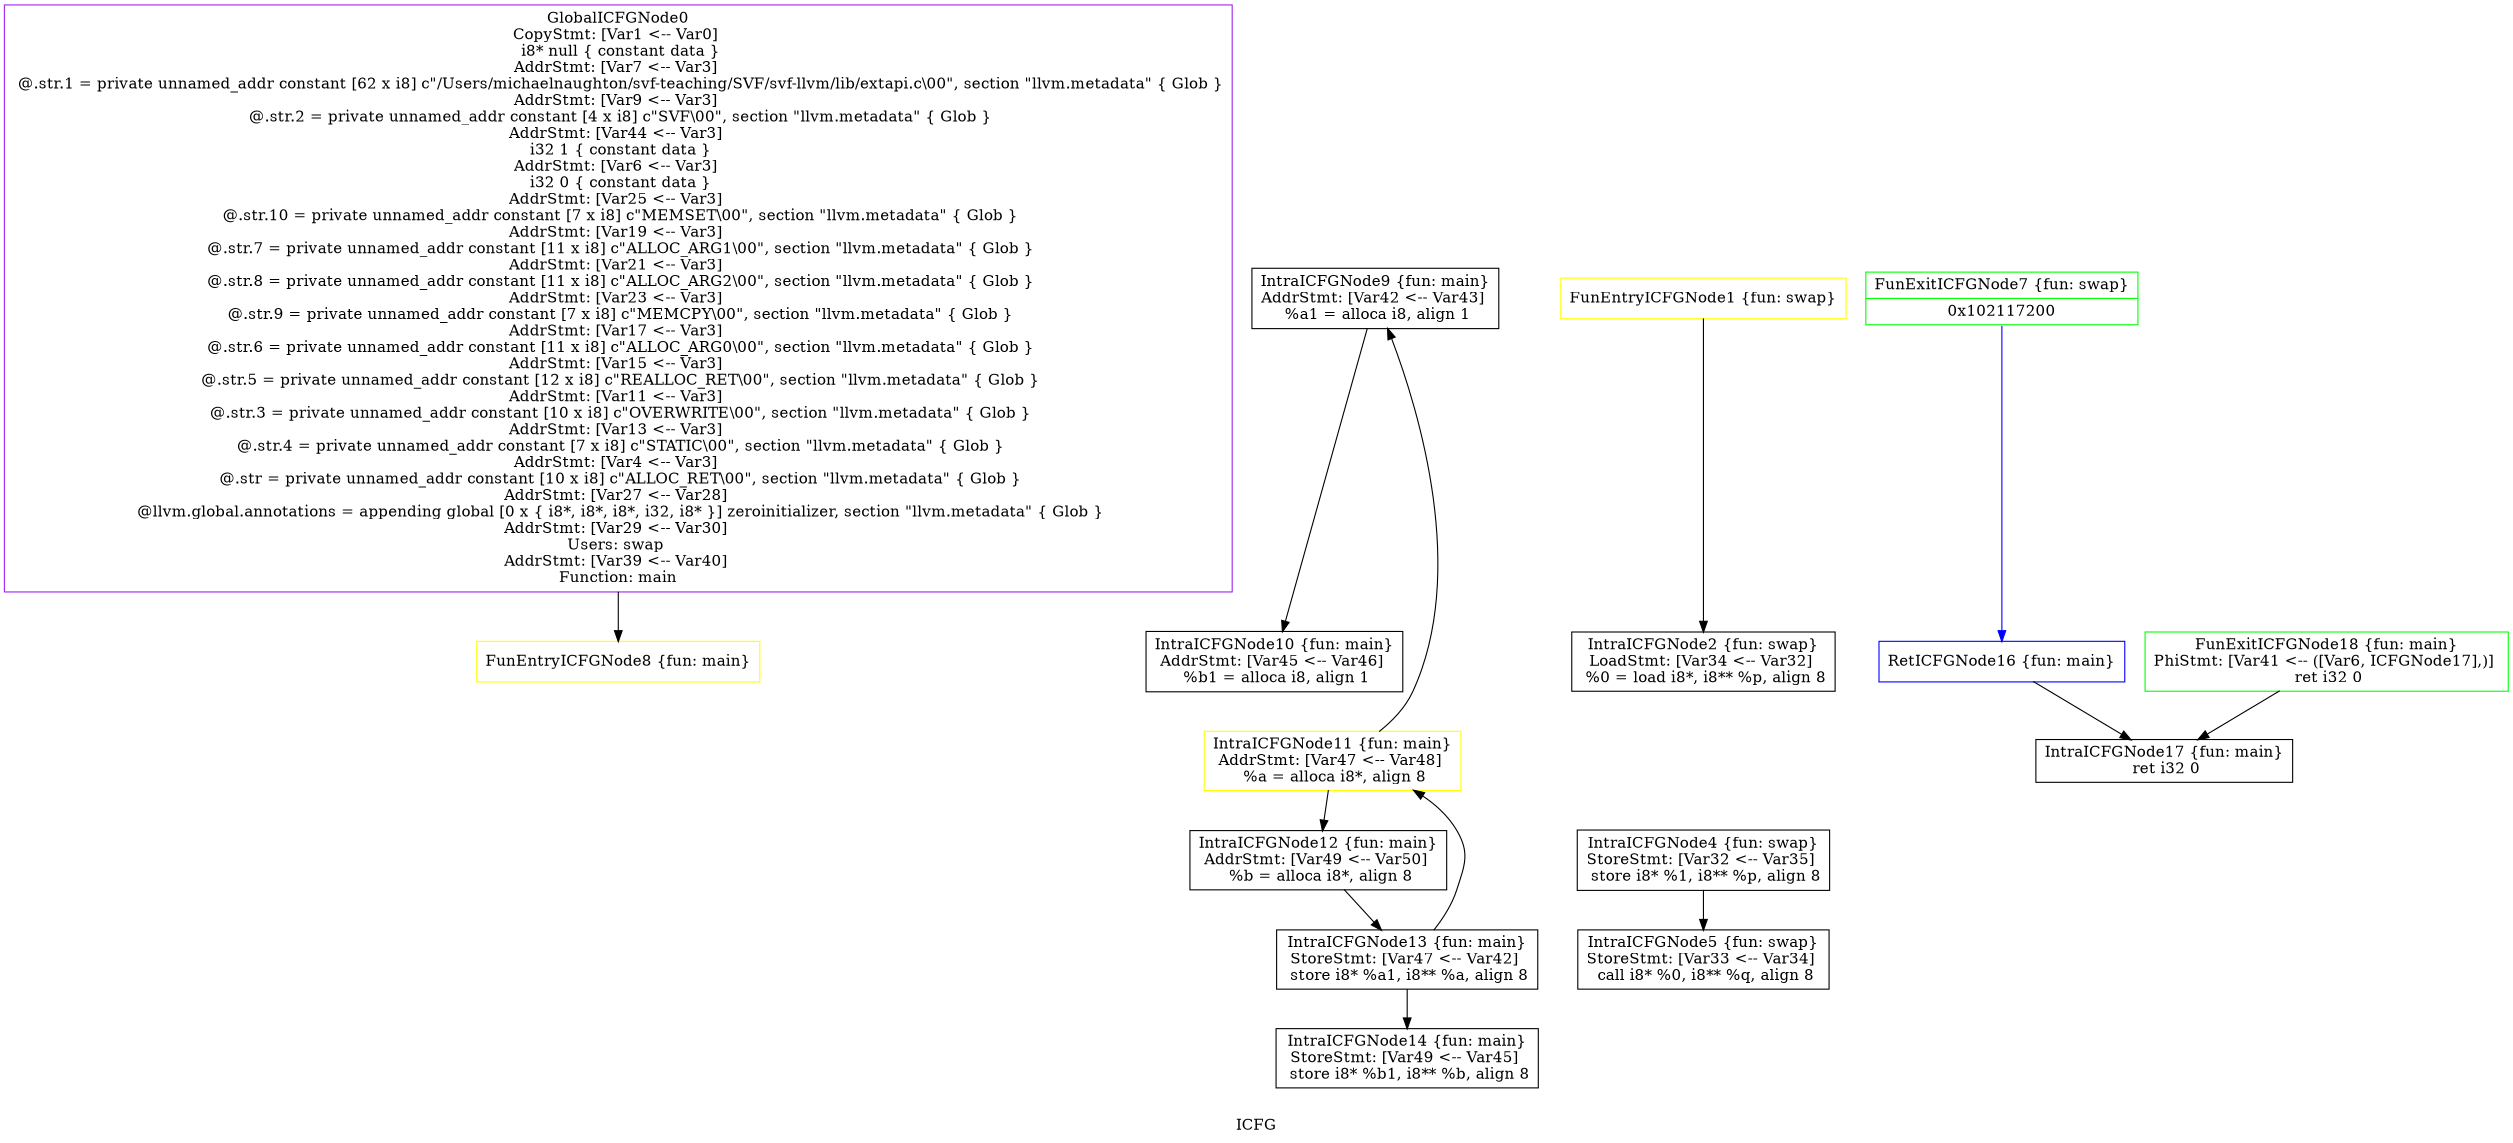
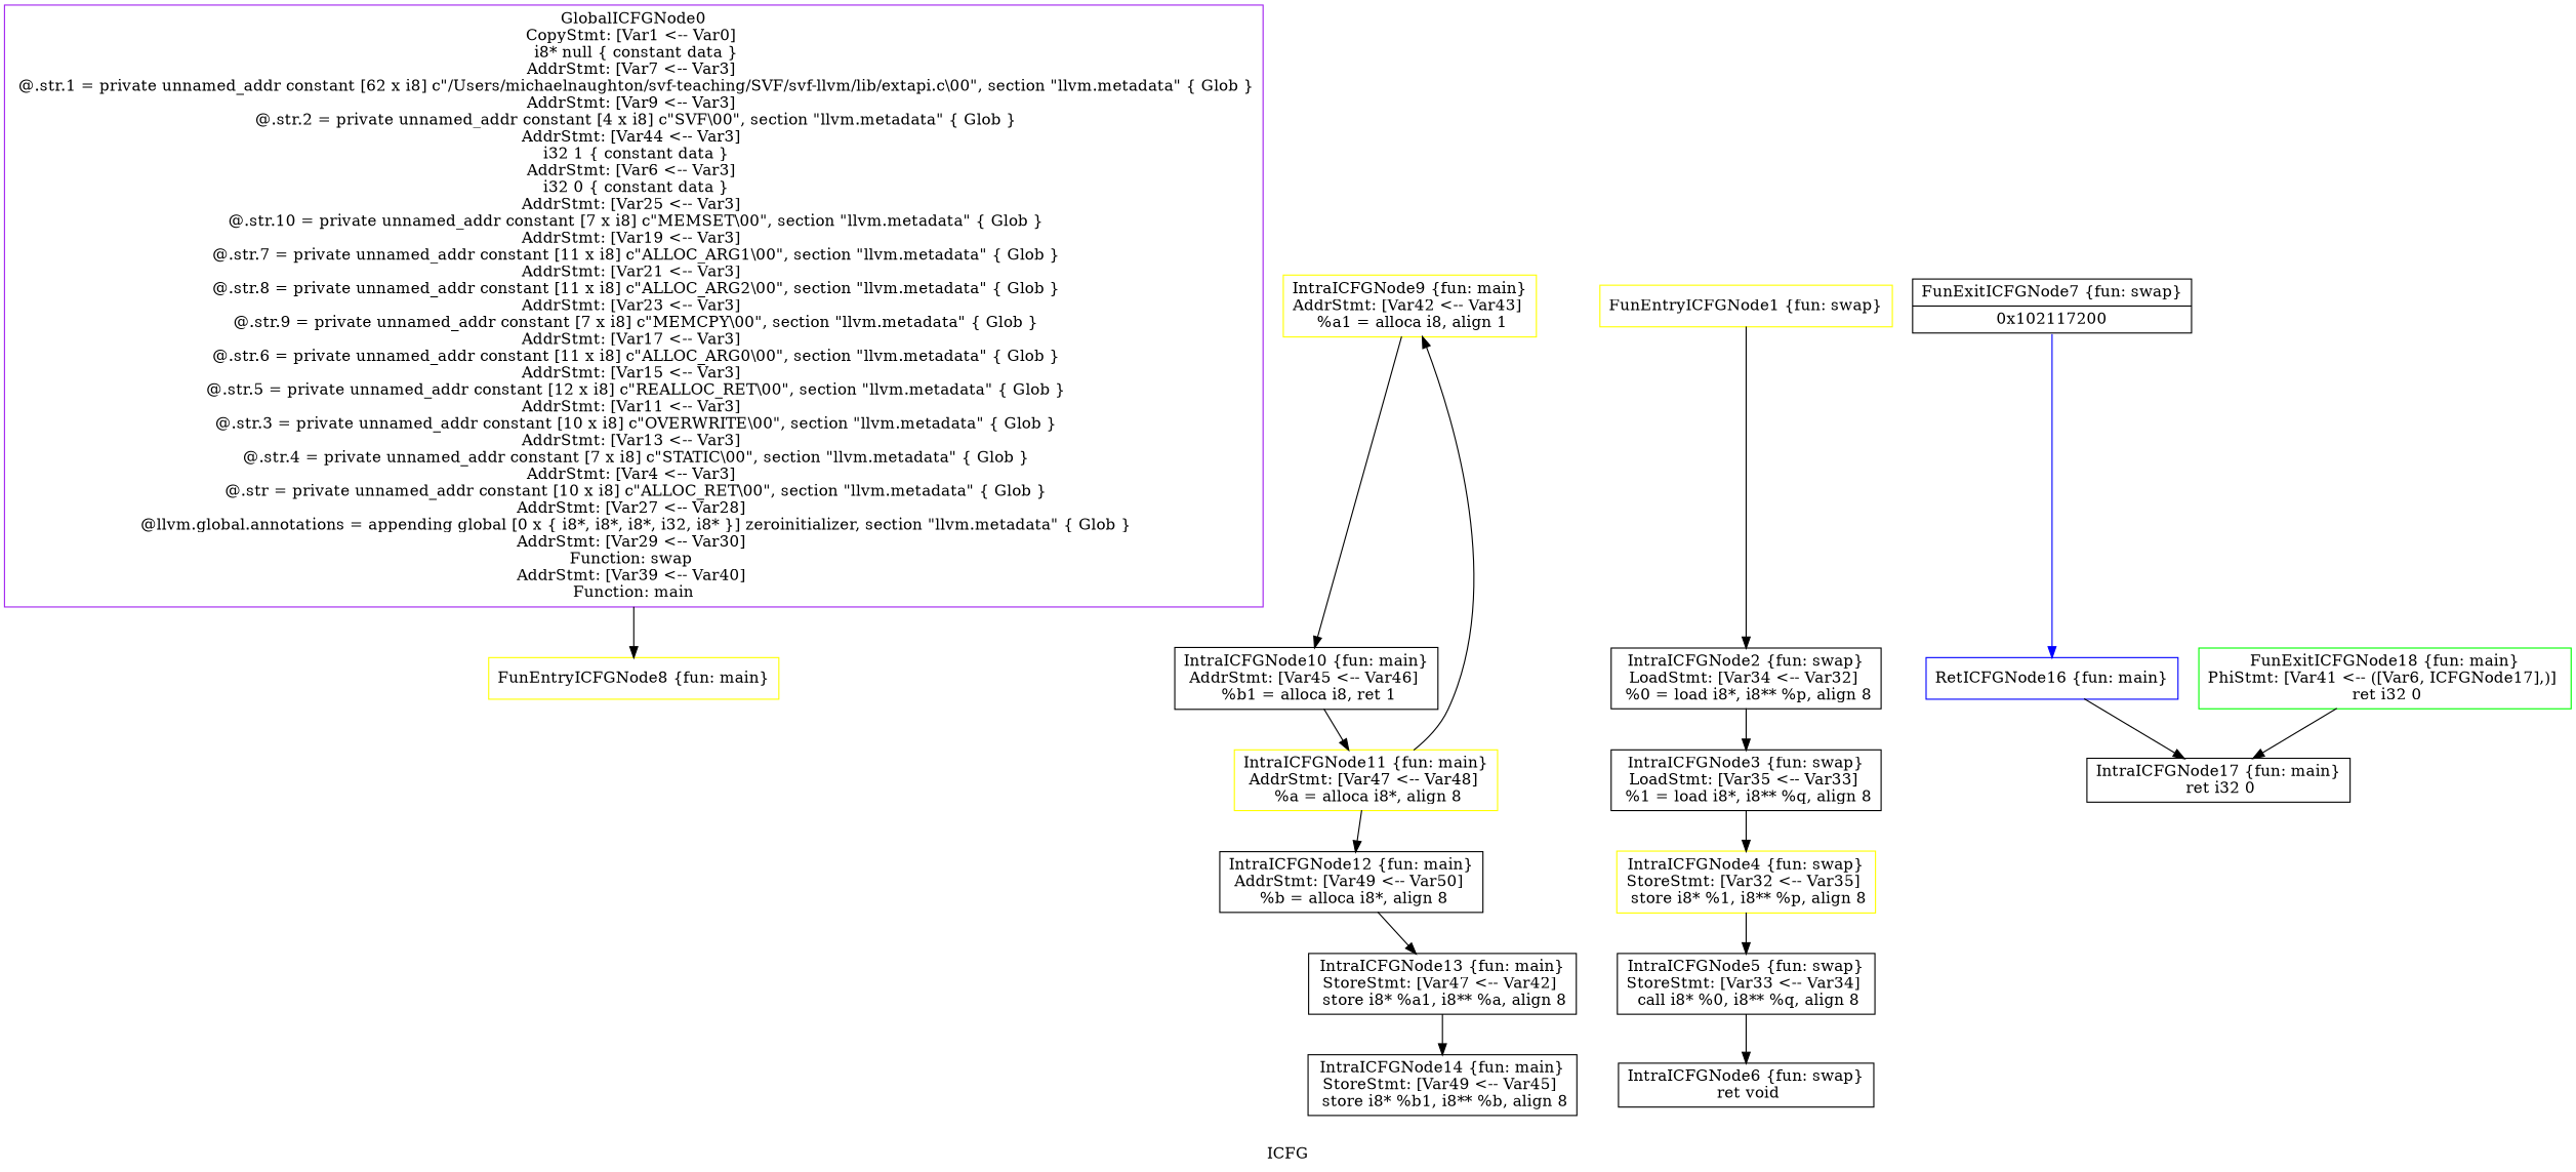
  digraph {
    label=ICFG
    node [color=black shape=record]
    edge [style=solid]
-   n1 [color=purple label="{GlobalICFGNode0\nCopyStmt: [Var1 \<-- Var0]  \n i8* null \{ constant data \}\nAddrStmt: [Var7 \<-- Var3]  \n @.str.1 = private unnamed_addr constant [62 x i8] c\"/Users/michaelnaughton/svf-teaching/SVF/svf-llvm/lib/extapi.c\\00\", section \"llvm.metadata\" \{ Glob  \}\nAddrStmt: [Var9 \<-- Var3]  \n @.str.2 = private unnamed_addr constant [4 x i8] c\"SVF\\00\", section \"llvm.metadata\" \{ Glob  \}\nAddrStmt: [Var44 \<-- Var3]  \n i32 1 \{ constant data \}\nAddrStmt: [Var6 \<-- Var3]  \n i32 0 \{ constant data \}\nAddrStmt: [Var25 \<-- Var3]  \n @.str.10 = private unnamed_addr constant [7 x i8] c\"MEMSET\\00\", section \"llvm.metadata\" \{ Glob  \}\nAddrStmt: [Var19 \<-- Var3]  \n @.str.7 = private unnamed_addr constant [11 x i8] c\"ALLOC_ARG1\\00\", section \"llvm.metadata\" \{ Glob  \}\nAddrStmt: [Var21 \<-- Var3]  \n @.str.8 = private unnamed_addr constant [11 x i8] c\"ALLOC_ARG2\\00\", section \"llvm.metadata\" \{ Glob  \}\nAddrStmt: [Var23 \<-- Var3]  \n @.str.9 = private unnamed_addr constant [7 x i8] c\"MEMCPY\\00\", section \"llvm.metadata\" \{ Glob  \}\nAddrStmt: [Var17 \<-- Var3]  \n @.str.6 = private unnamed_addr constant [11 x i8] c\"ALLOC_ARG0\\00\", section \"llvm.metadata\" \{ Glob  \}\nAddrStmt: [Var15 \<-- Var3]  \n @.str.5 = private unnamed_addr constant [12 x i8] c\"REALLOC_RET\\00\", section \"llvm.metadata\" \{ Glob  \}\nAddrStmt: [Var11 \<-- Var3]  \n @.str.3 = private unnamed_addr constant [10 x i8] c\"OVERWRITE\\00\", section \"llvm.metadata\" \{ Glob  \}\nAddrStmt: [Var13 \<-- Var3]  \n @.str.4 = private unnamed_addr constant [7 x i8] c\"STATIC\\00\", section \"llvm.metadata\" \{ Glob  \}\nAddrStmt: [Var4 \<-- Var3]  \n @.str = private unnamed_addr constant [10 x i8] c\"ALLOC_RET\\00\", section \"llvm.metadata\" \{ Glob  \}\nAddrStmt: [Var27 \<-- Var28]  \n @llvm.global.annotations = appending global [0 x \{ i8*, i8*, i8*, i32, i8* \}] zeroinitializer, section \"llvm.metadata\" \{ Glob  \}\nAddrStmt: [Var29 \<-- Var30]  \nUsers: swap \nAddrStmt: [Var39 \<-- Var40]  \nFunction: main }"]
+   n1 [color=purple label="{GlobalICFGNode0\nCopyStmt: [Var1 \<-- Var0]  \n i8* null \{ constant data \}\nAddrStmt: [Var7 \<-- Var3]  \n @.str.1 = private unnamed_addr constant [62 x i8] c\"/Users/michaelnaughton/svf-teaching/SVF/svf-llvm/lib/extapi.c\\00\", section \"llvm.metadata\" \{ Glob  \}\nAddrStmt: [Var9 \<-- Var3]  \n @.str.2 = private unnamed_addr constant [4 x i8] c\"SVF\\00\", section \"llvm.metadata\" \{ Glob  \}\nAddrStmt: [Var44 \<-- Var3]  \n i32 1 \{ constant data \}\nAddrStmt: [Var6 \<-- Var3]  \n i32 0 \{ constant data \}\nAddrStmt: [Var25 \<-- Var3]  \n @.str.10 = private unnamed_addr constant [7 x i8] c\"MEMSET\\00\", section \"llvm.metadata\" \{ Glob  \}\nAddrStmt: [Var19 \<-- Var3]  \n @.str.7 = private unnamed_addr constant [11 x i8] c\"ALLOC_ARG1\\00\", section \"llvm.metadata\" \{ Glob  \}\nAddrStmt: [Var21 \<-- Var3]  \n @.str.8 = private unnamed_addr constant [11 x i8] c\"ALLOC_ARG2\\00\", section \"llvm.metadata\" \{ Glob  \}\nAddrStmt: [Var23 \<-- Var3]  \n @.str.9 = private unnamed_addr constant [7 x i8] c\"MEMCPY\\00\", section \"llvm.metadata\" \{ Glob  \}\nAddrStmt: [Var17 \<-- Var3]  \n @.str.6 = private unnamed_addr constant [11 x i8] c\"ALLOC_ARG0\\00\", section \"llvm.metadata\" \{ Glob  \}\nAddrStmt: [Var15 \<-- Var3]  \n @.str.5 = private unnamed_addr constant [12 x i8] c\"REALLOC_RET\\00\", section \"llvm.metadata\" \{ Glob  \}\nAddrStmt: [Var11 \<-- Var3]  \n @.str.3 = private unnamed_addr constant [10 x i8] c\"OVERWRITE\\00\", section \"llvm.metadata\" \{ Glob  \}\nAddrStmt: [Var13 \<-- Var3]  \n @.str.4 = private unnamed_addr constant [7 x i8] c\"STATIC\\00\", section \"llvm.metadata\" \{ Glob  \}\nAddrStmt: [Var4 \<-- Var3]  \n @.str = private unnamed_addr constant [10 x i8] c\"ALLOC_RET\\00\", section \"llvm.metadata\" \{ Glob  \}\nAddrStmt: [Var27 \<-- Var28]  \n @llvm.global.annotations = appending global [0 x \{ i8*, i8*, i8*, i32, i8* \}] zeroinitializer, section \"llvm.metadata\" \{ Glob  \}\nAddrStmt: [Var29 \<-- Var30]  \nFunction: swap \nAddrStmt: [Var39 \<-- Var40]  \nFunction: main }"]
    n2 [color=yellow label="{FunEntryICFGNode8 \{fun: main\}}"]
-   n3 [label="{IntraICFGNode9 \{fun: main\}\nAddrStmt: [Var42 \<-- Var43]  \n   %a1 = alloca i8, align 1 }"]
-   n4 [label="{IntraICFGNode10 \{fun: main\}\nAddrStmt: [Var45 \<-- Var46]  \n   %b1 = alloca i8, align 1 }"]
+   n3 [color=yellow label="{IntraICFGNode9 \{fun: main\}\nAddrStmt: [Var42 \<-- Var43]  \n   %a1 = alloca i8, align 1 }"]
+   n4 [label="{IntraICFGNode10 \{fun: main\}\nAddrStmt: [Var45 \<-- Var46]  \n   %b1 = alloca i8, ret 1 }"]
    n5 [color=yellow label="{FunEntryICFGNode1 \{fun: swap\}}"]
    n6 [label="{IntraICFGNode2 \{fun: swap\}\nLoadStmt: [Var34 \<-- Var32]  \n   %0 = load i8*, i8** %p, align 8 }"]
-   n8 [label="{IntraICFGNode4 \{fun: swap\}\nStoreStmt: [Var32 \<-- Var35]  \n   store i8* %1, i8** %p, align 8 }"]
+   n7 [label="{IntraICFGNode3 \{fun: swap\}\nLoadStmt: [Var35 \<-- Var33]  \n   %1 = load i8*, i8** %q, align 8 }"]
+   n8 [color=yellow label="{IntraICFGNode4 \{fun: swap\}\nStoreStmt: [Var32 \<-- Var35]  \n   store i8* %1, i8** %p, align 8 }"]
    n9 [label="{IntraICFGNode5 \{fun: swap\}\nStoreStmt: [Var33 \<-- Var34]  \n   call i8* %0, i8** %q, align 8 }"]
-   n11 [color=green label="{FunExitICFGNode7 \{fun: swap\}|{<s0>0x102117200}}"]
+   n10 [label="{IntraICFGNode6 \{fun: swap\}\n   ret void }"]
+   n11 [label="{FunExitICFGNode7 \{fun: swap\}|{<s0>0x102117200}}"]
    n12 [color=blue label="{RetICFGNode16 \{fun: main\}}"]
    n13 [label="{IntraICFGNode17 \{fun: main\}\n   ret i32 0 }"]
    n14 [color=yellow label="{IntraICFGNode11 \{fun: main\}\nAddrStmt: [Var47 \<-- Var48]  \n   %a = alloca i8*, align 8 }"]
    n15 [label="{IntraICFGNode12 \{fun: main\}\nAddrStmt: [Var49 \<-- Var50]  \n   %b = alloca i8*, align 8 }"]
    n16 [label="{IntraICFGNode13 \{fun: main\}\nStoreStmt: [Var47 \<-- Var42]  \n   store i8* %a1, i8** %a, align 8 }"]
    n17 [label="{IntraICFGNode14 \{fun: main\}\nStoreStmt: [Var49 \<-- Var45]  \n   store i8* %b1, i8** %b, align 8 }"]
    n18 [color=green label="{FunExitICFGNode18 \{fun: main\}\nPhiStmt: [Var41 \<-- ([Var6, ICFGNode17],)]  \n   ret i32 0 }"]
    n1 -> n2
    n3 -> n4
-   n16 -> n14
+   n4 -> n14
    n5 -> n6
+   n6 -> n7
+   n7 -> n8
    n8 -> n9
+   n9 -> n10
    n11 -> n12 [color=blue tailport=s0]
    n12 -> n13
    n14 -> n3
    n14 -> n15
    n15 -> n16
    n16 -> n17
    n18 -> n13
  }
